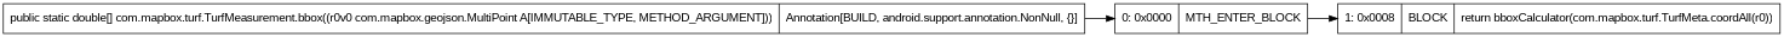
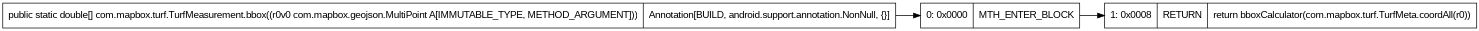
  digraph {
    rankdir=LR
    fontname="Liberation Sans"
    node [shape=record fontname="Liberation Sans"]
    edge [fontname="Liberation Sans"]
    n1 [label="{0\:\ 0x0000|MTH_ENTER_BLOCK\l}"]
-   n2 [label="{1\:\ 0x0008|BLOCK\l|return bboxCalculator(com.mapbox.turf.TurfMeta.coordAll(r0))\l}"]
+   n2 [label="{1\:\ 0x0008|RETURN\l|return bboxCalculator(com.mapbox.turf.TurfMeta.coordAll(r0))\l}"]
    n3 [label="{public static double[] com.mapbox.turf.TurfMeasurement.bbox((r0v0 com.mapbox.geojson.MultiPoint A[IMMUTABLE_TYPE, METHOD_ARGUMENT]))  | Annotation[BUILD, android.support.annotation.NonNull, \{\}]\l}"]
    n1 -> n2
    n3 -> n1
  }
